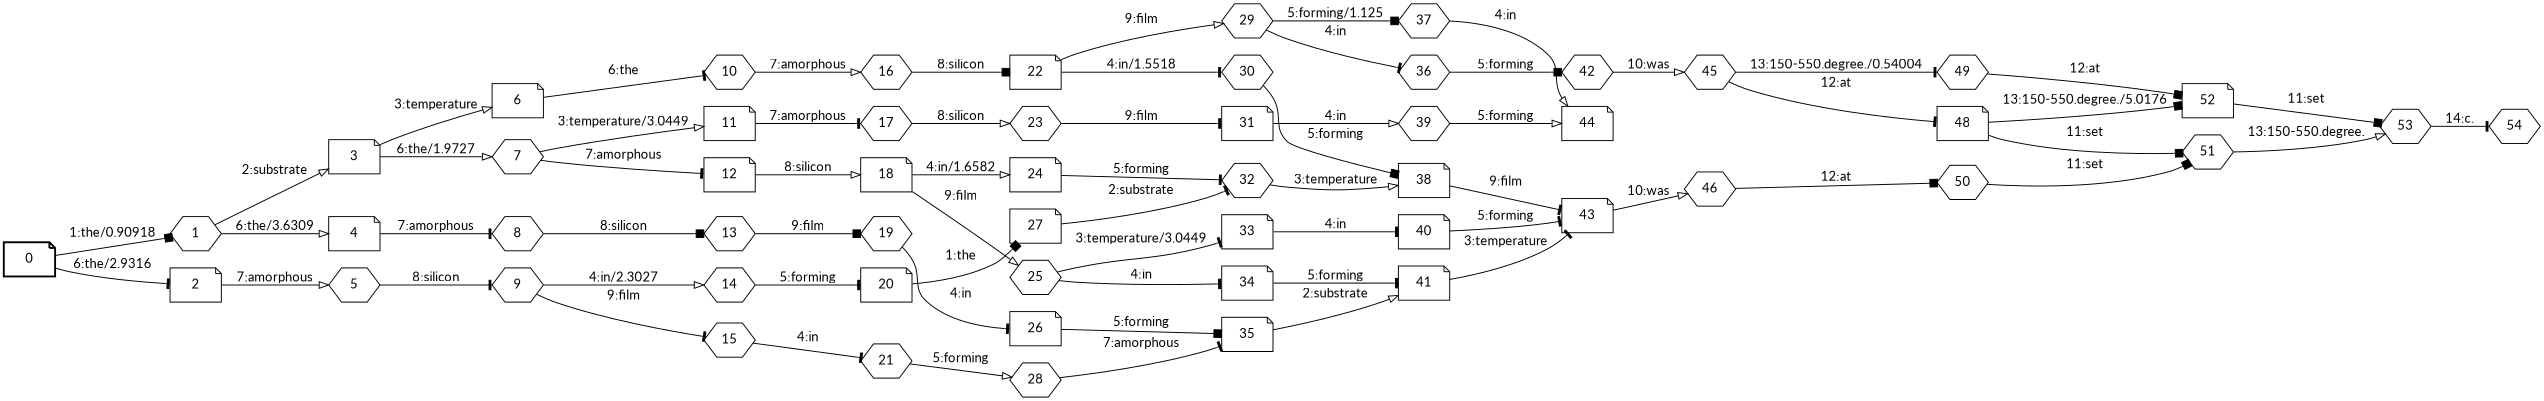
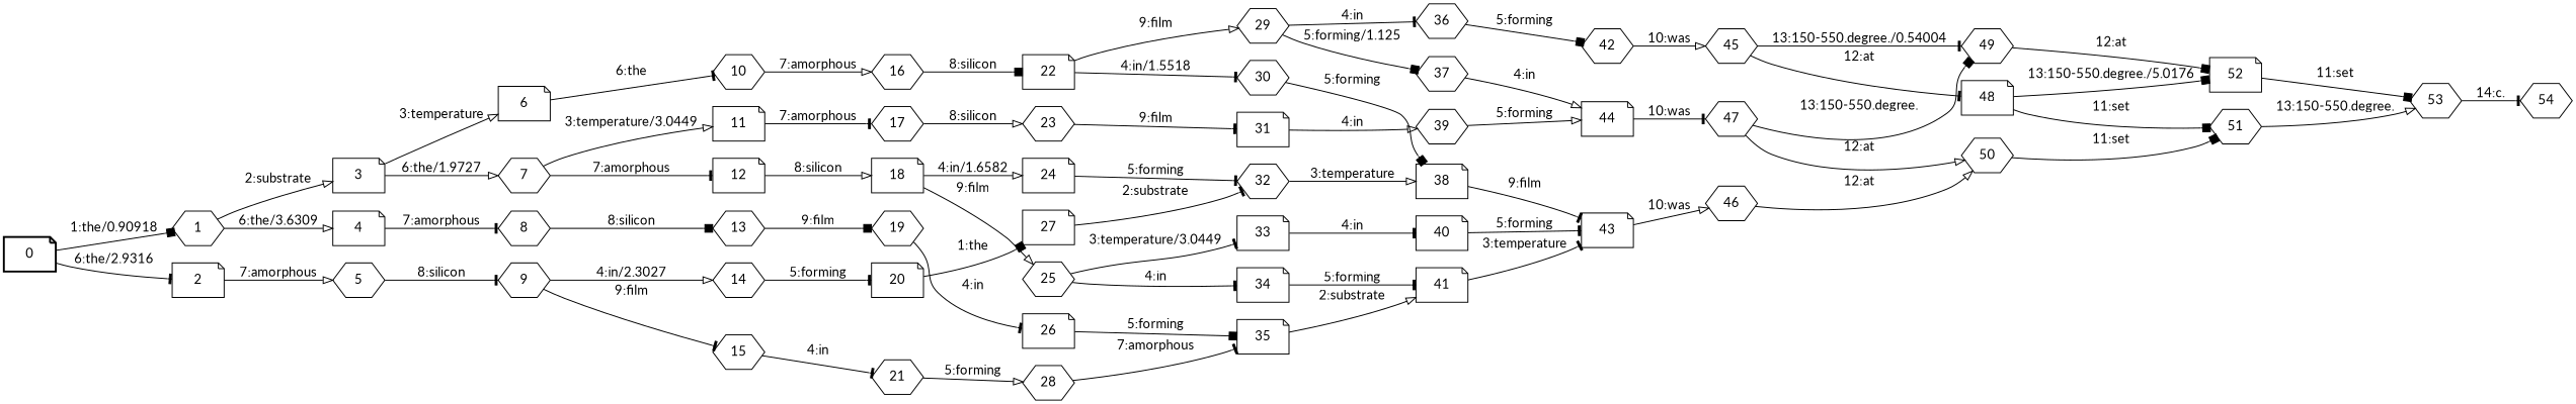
  digraph {
    fontname=Lato
    nodesep=0.25
    rankdir=LR
    ranksep=0.4
    node [fontname=Lato fontsize=14 shape=hexagon style=solid]
    edge [arrowhead=tee fontname=Lato fontsize=14]
    n1 [label=0 shape=note style=bold]
    n2 [label=1]
    n3 [label=2 shape=note]
    n4 [label=4 shape=note]
    n5 [label=3 shape=note]
    n6 [label=5]
    n7 [label=8]
    n8 [label=7]
    n9 [label=6 shape=note]
    n10 [label=9]
    n11 [label=13]
    n12 [label=11 shape=note]
    n13 [label=12 shape=note]
    n14 [label=10]
    n15 [label=14]
    n16 [label=15]
    n17 [label=17]
    n18 [label=18 shape=note]
    n19 [label=16]
    n20 [label=19]
    n21 [label=20 shape=note]
    n22 [label=21]
    n23 [label=22 shape=note]
    n24 [label=23]
    n25 [label=24 shape=note]
    n26 [label=25]
    n27 [label=26 shape=note]
    n28 [label=27 shape=note]
    n29 [label=28]
    n30 [label=30]
    n31 [label=29]
    n32 [label=31 shape=note]
    n33 [label=32]
    n34 [label=33 shape=note]
    n35 [label=34 shape=note]
    n36 [label=35 shape=note]
    n37 [label=38 shape=note]
    n38 [label=36]
    n39 [label=37]
    n40 [label=39]
    n41 [label=40 shape=note]
    n42 [label=41 shape=note]
    n43 [label=43 shape=note]
    n44 [label=42]
    n45 [label=44 shape=note]
    n46 [label=45]
    n47 [label=46]
+   n48 [label=47]
    n49 [label=48 shape=note]
    n50 [label=49]
    n51 [label=50]
    n52 [label=51]
    n53 [label=52 shape=note]
    n54 [label=53]
    n55 [label=54]
    n1 -> n2 [arrowhead=box label="1:the/0.90918"]
    n1 -> n3 [label="6:the/2.9316"]
    n2 -> n4 [arrowhead=onormal label="6:the/3.6309"]
    n2 -> n5 [arrowhead=onormal label="2:substrate"]
    n3 -> n6 [arrowhead=onormal label="7:amorphous"]
    n4 -> n7 [label="7:amorphous"]
    n5 -> n8 [arrowhead=onormal label="6:the/1.9727"]
    n5 -> n9 [arrowhead=onormal label="3:temperature"]
    n6 -> n10 [label="8:silicon"]
    n7 -> n11 [arrowhead=box label="8:silicon"]
    n8 -> n12 [arrowhead=onormal label="3:temperature/3.0449"]
    n8 -> n13 [label="7:amorphous"]
    n9 -> n14 [label="6:the"]
    n10 -> n15 [arrowhead=onormal label="4:in/2.3027"]
    n10 -> n16 [label="9:film"]
    n11 -> n20 [arrowhead=box label="9:film"]
    n12 -> n17 [label="7:amorphous"]
    n13 -> n18 [arrowhead=onormal label="8:silicon"]
    n14 -> n19 [arrowhead=onormal label="7:amorphous"]
    n15 -> n21 [label="5:forming"]
    n16 -> n22 [label="4:in"]
    n17 -> n24 [arrowhead=onormal label="8:silicon"]
    n18 -> n25 [arrowhead=onormal label="4:in/1.6582"]
    n18 -> n26 [arrowhead=onormal label="9:film"]
    n19 -> n23 [arrowhead=box label="8:silicon"]
    n20 -> n27 [label="4:in"]
    n21 -> n28 [arrowhead=box label="1:the"]
    n22 -> n29 [arrowhead=onormal label="5:forming"]
    n23 -> n30 [label="4:in/1.5518"]
    n23 -> n31 [arrowhead=onormal label="9:film"]
    n24 -> n32 [label="9:film"]
    n25 -> n33 [label="5:forming"]
    n26 -> n34 [label="3:temperature/3.0449"]
    n26 -> n35 [label="4:in"]
    n27 -> n36 [arrowhead=box label="5:forming"]
    n28 -> n33 [label="2:substrate"]
    n29 -> n36 [label="7:amorphous"]
    n30 -> n37 [arrowhead=box label="5:forming"]
    n31 -> n38 [label="4:in"]
    n31 -> n39 [arrowhead=box label="5:forming/1.125"]
    n32 -> n40 [arrowhead=onormal label="4:in"]
    n33 -> n37 [arrowhead=onormal label="3:temperature"]
    n34 -> n41 [label="4:in"]
    n35 -> n42 [label="5:forming"]
    n36 -> n42 [arrowhead=onormal label="2:substrate"]
    n37 -> n43 [label="9:film"]
    n38 -> n44 [arrowhead=box label="5:forming"]
    n39 -> n45 [arrowhead=onormal label="4:in"]
    n40 -> n45 [arrowhead=onormal label="5:forming"]
    n41 -> n43 [label="5:forming"]
    n42 -> n43 [label="3:temperature"]
    n43 -> n47 [arrowhead=onormal label="10:was"]
    n44 -> n46 [arrowhead=onormal label="10:was"]
+   n45 -> n48 [label="10:was"]
    n46 -> n49 [label="12:at"]
    n46 -> n50 [label="13:150-550.degree./0.54004"]
-   n47 -> n51 [arrowhead=box label="12:at"]
+   n47 -> n51 [arrowhead=onormal label="12:at"]
+   n48 -> n50 [arrowhead=box label="13:150-550.degree."]
+   n48 -> n51 [arrowhead=onormal label="12:at"]
    n49 -> n52 [arrowhead=box label="11:set"]
    n49 -> n53 [arrowhead=box label="13:150-550.degree./5.0176"]
    n50 -> n53 [arrowhead=box label="12:at"]
    n51 -> n52 [arrowhead=box label="11:set"]
    n52 -> n54 [arrowhead=onormal label="13:150-550.degree."]
    n53 -> n54 [arrowhead=box label="11:set"]
    n54 -> n55 [label="14:c."]
  }
